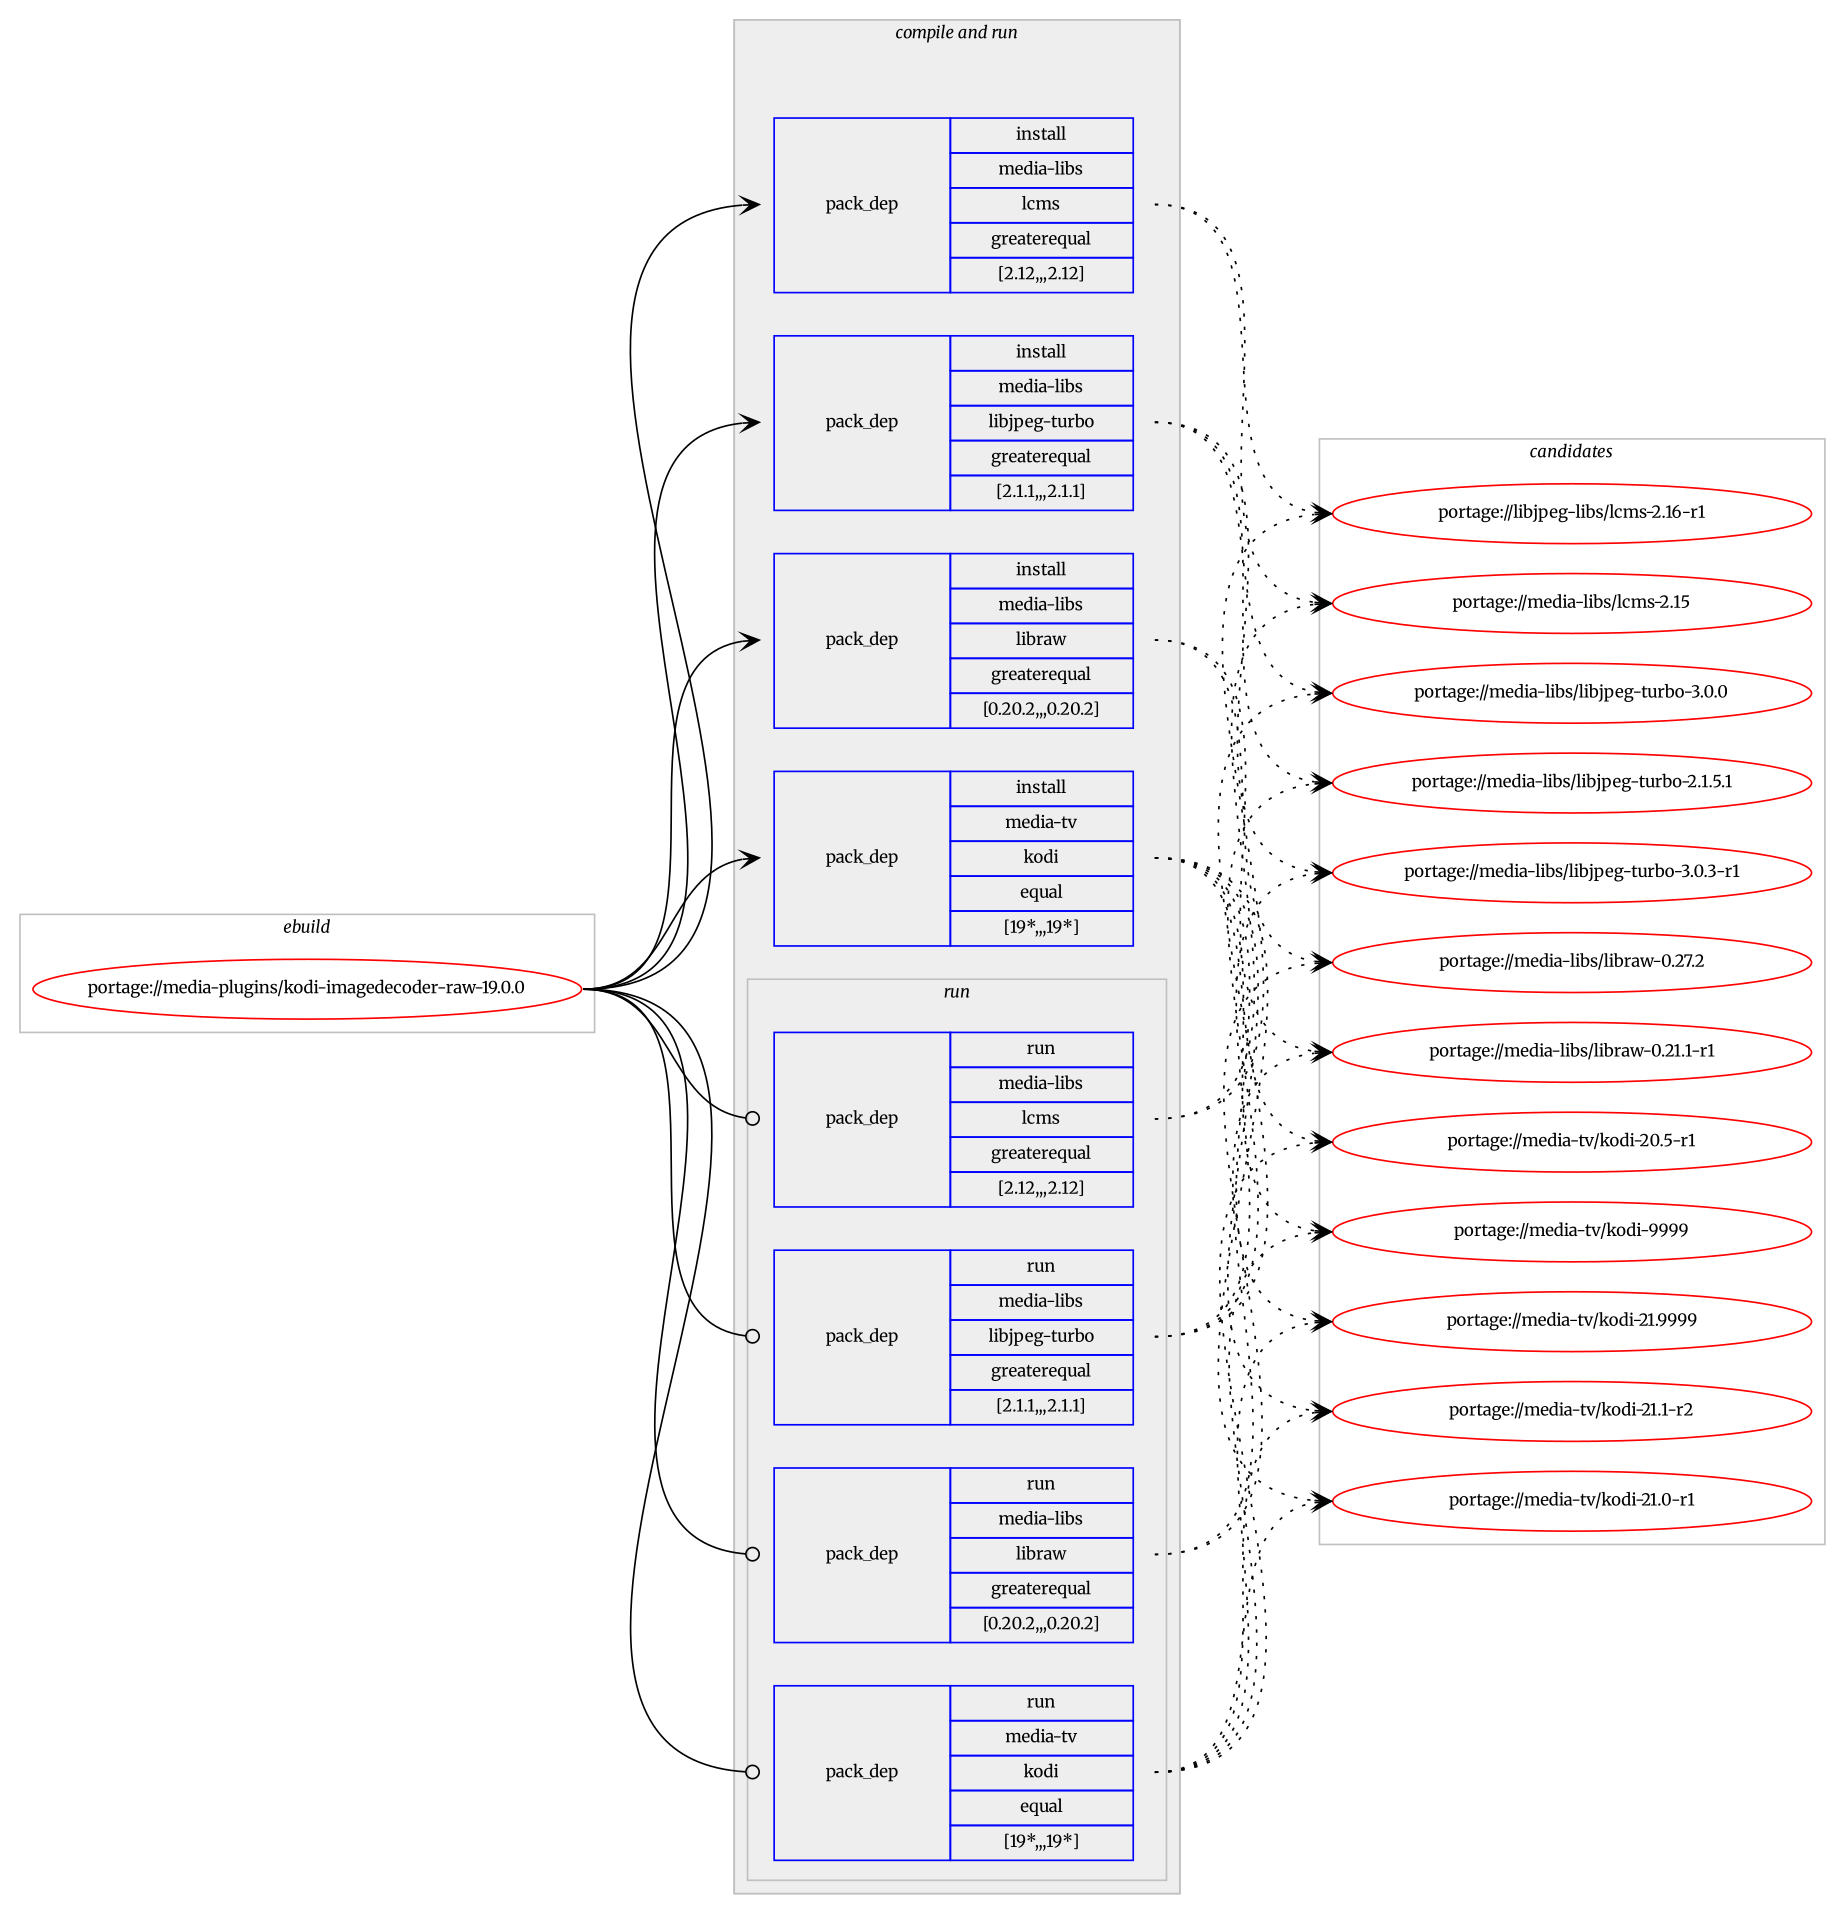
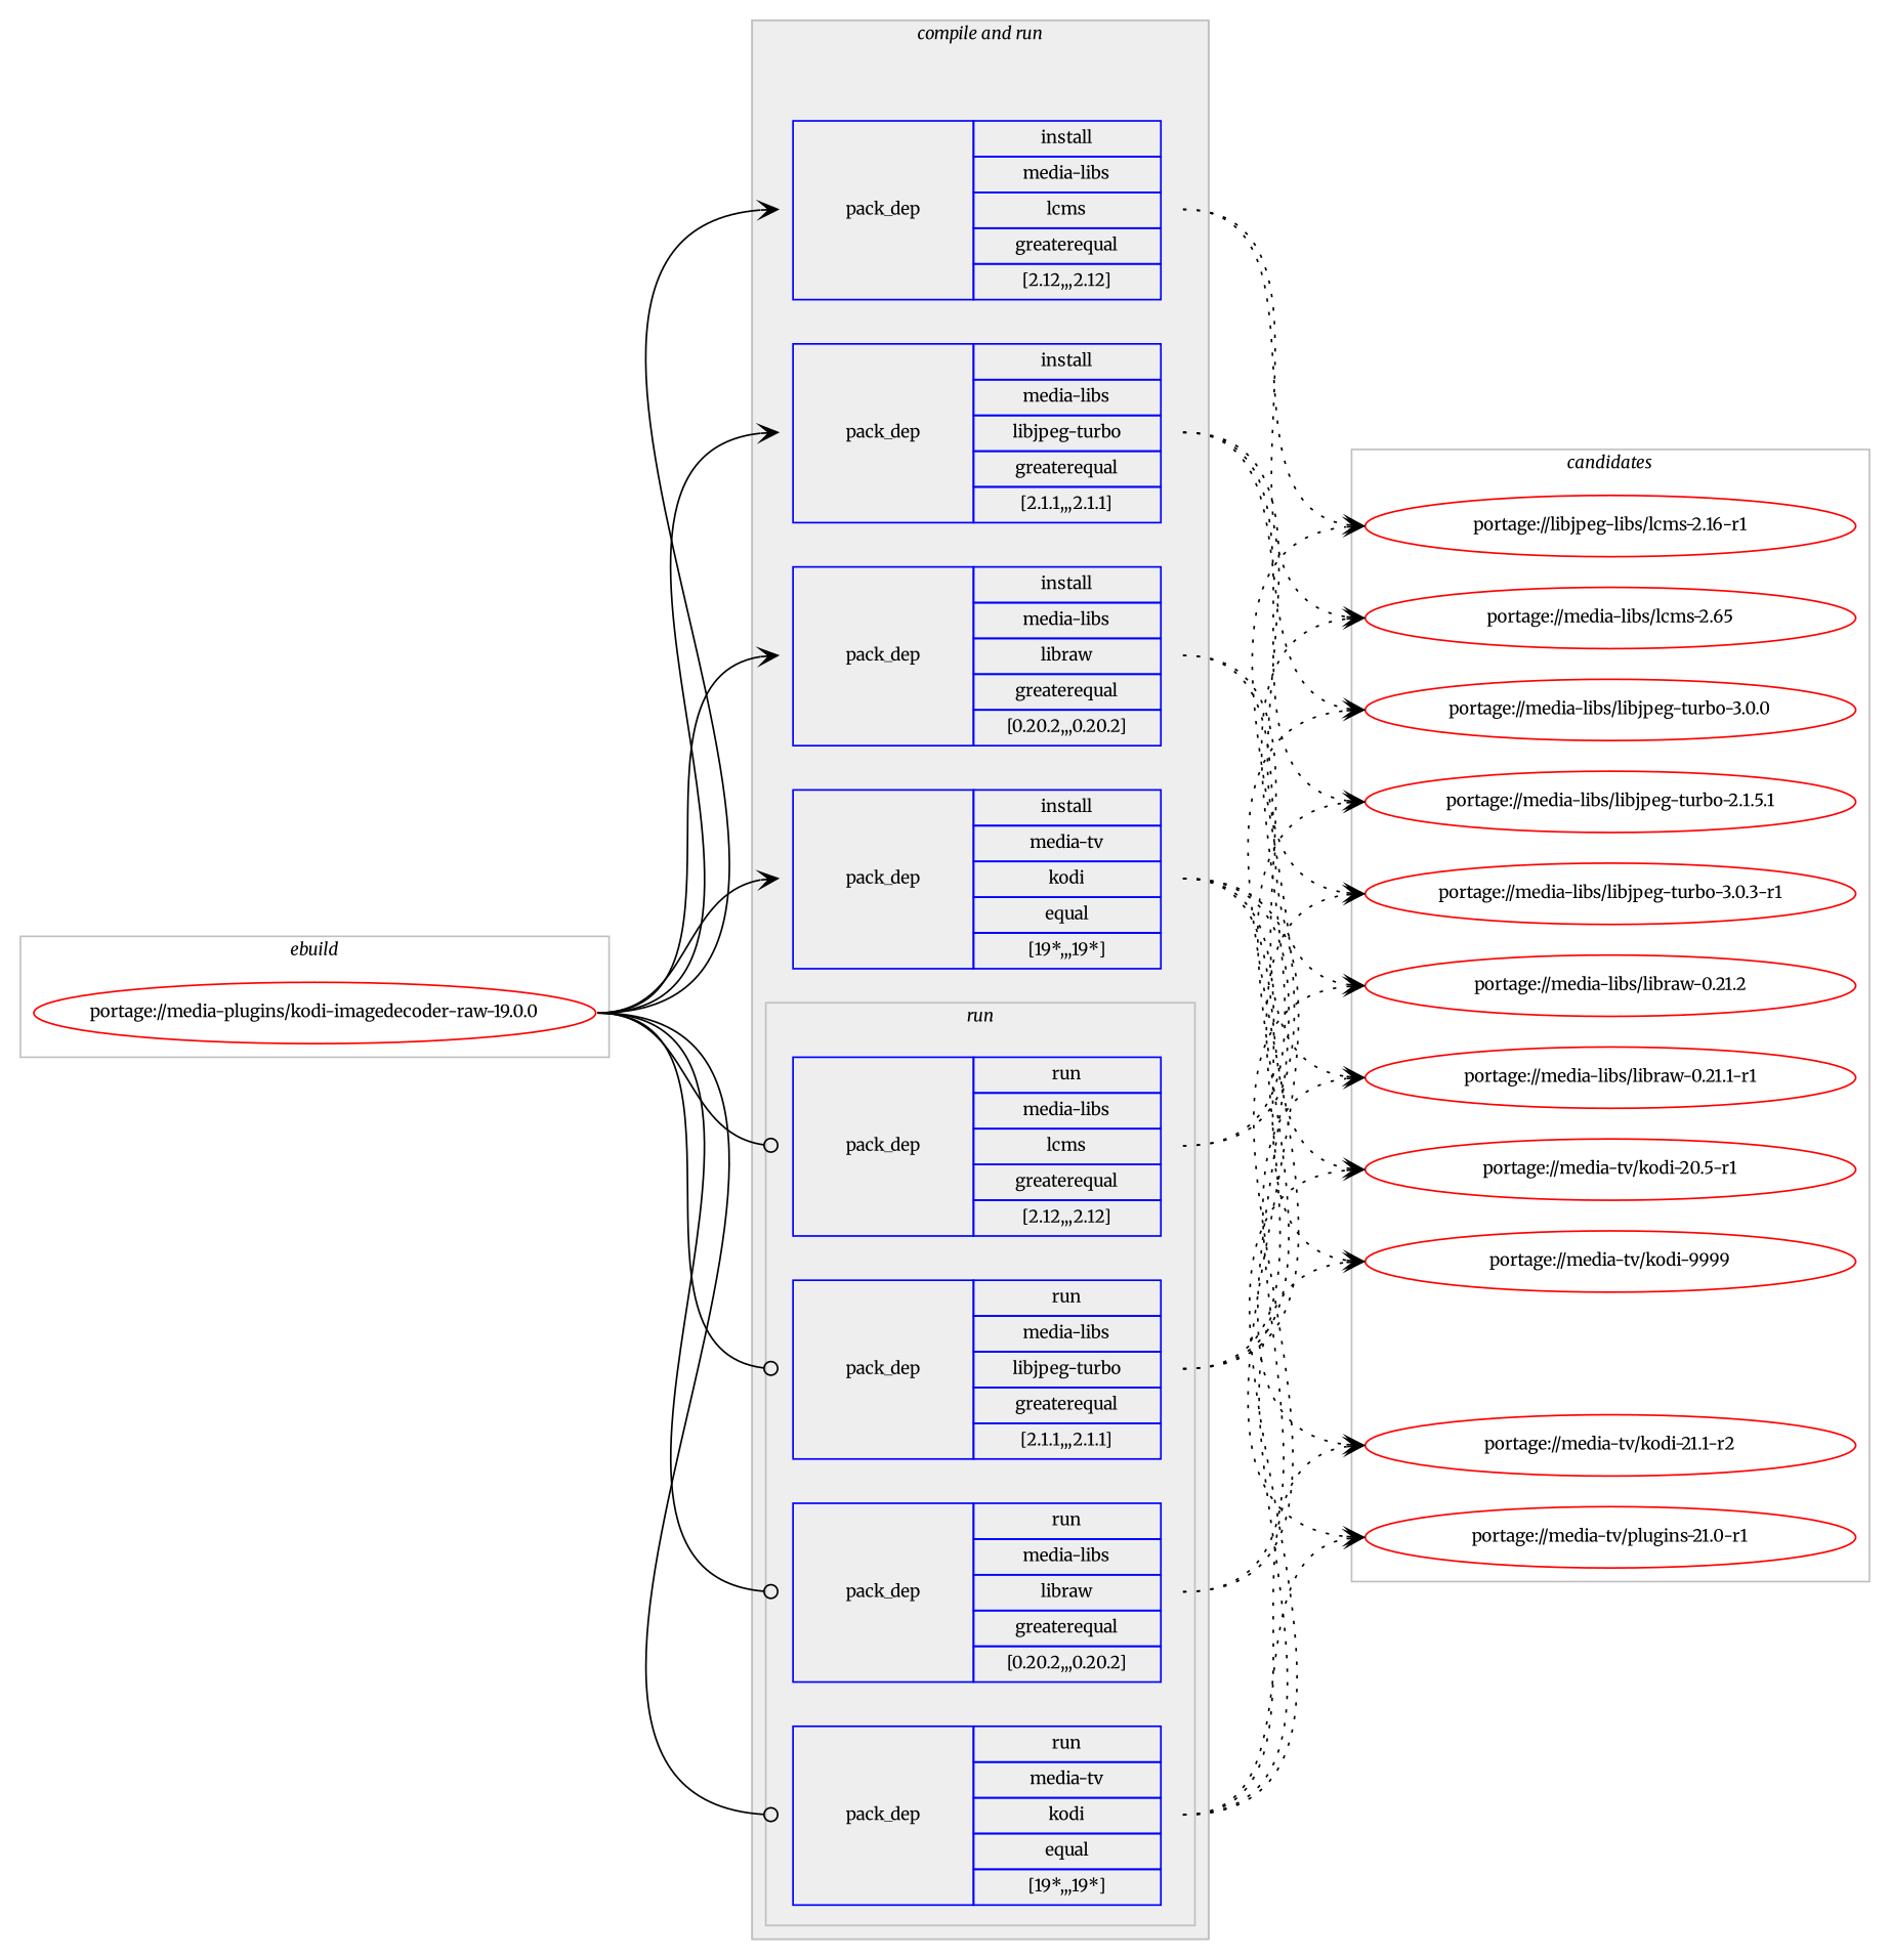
  digraph {
    compound=true
    concentrate=true
    fontname=Merriweather
    fontsize=10
    newrank=true
    rankdir=LR
    ranksep=1.5
    node [color=red fontname=Merriweather fontsize=10]
    edge [arrowhead=vee fontname=Merriweather headport=w style=dotted tailport=e weight=100]
    n1 [label="portage://media-plugins/kodi-imagedecoder-raw-19.0.0" width=4]
    n2 [color=blue label=<<TABLE BORDER="0" CELLBORDER="1" CELLSPACING="0" CELLPADDING="4" WIDTH="220"><TR><TD ROWSPAN="6" CELLPADDING="30">pack_dep</TD></TR><TR><TD WIDTH="110">install</TD></TR><TR><TD>media-libs</TD></TR><TR><TD>lcms</TD></TR><TR><TD>greaterequal</TD></TR><TR><TD>[2.12,,,2.12]</TD></TR></TABLE>> shape=none]
    n3 [color=blue label=<<TABLE BORDER="0" CELLBORDER="1" CELLSPACING="0" CELLPADDING="4" WIDTH="220"><TR><TD ROWSPAN="6" CELLPADDING="30">pack_dep</TD></TR><TR><TD WIDTH="110">install</TD></TR><TR><TD>media-libs</TD></TR><TR><TD>libjpeg-turbo</TD></TR><TR><TD>greaterequal</TD></TR><TR><TD>[2.1.1,,,2.1.1]</TD></TR></TABLE>> shape=none]
    n4 [color=blue label=<<TABLE BORDER="0" CELLBORDER="1" CELLSPACING="0" CELLPADDING="4" WIDTH="220"><TR><TD ROWSPAN="6" CELLPADDING="30">pack_dep</TD></TR><TR><TD WIDTH="110">install</TD></TR><TR><TD>media-libs</TD></TR><TR><TD>libraw</TD></TR><TR><TD>greaterequal</TD></TR><TR><TD>[0.20.2,,,0.20.2]</TD></TR></TABLE>> shape=none]
    n5 [color=blue label=<<TABLE BORDER="0" CELLBORDER="1" CELLSPACING="0" CELLPADDING="4" WIDTH="220"><TR><TD ROWSPAN="6" CELLPADDING="30">pack_dep</TD></TR><TR><TD WIDTH="110">install</TD></TR><TR><TD>media-tv</TD></TR><TR><TD>kodi</TD></TR><TR><TD>equal</TD></TR><TR><TD>[19*,,,19*]</TD></TR></TABLE>> shape=none]
    n6 [color=blue label=<<TABLE BORDER="0" CELLBORDER="1" CELLSPACING="0" CELLPADDING="4" WIDTH="220"><TR><TD ROWSPAN="6" CELLPADDING="30">pack_dep</TD></TR><TR><TD WIDTH="110">run</TD></TR><TR><TD>media-libs</TD></TR><TR><TD>lcms</TD></TR><TR><TD>greaterequal</TD></TR><TR><TD>[2.12,,,2.12]</TD></TR></TABLE>> shape=none]
    n7 [color=blue label=<<TABLE BORDER="0" CELLBORDER="1" CELLSPACING="0" CELLPADDING="4" WIDTH="220"><TR><TD ROWSPAN="6" CELLPADDING="30">pack_dep</TD></TR><TR><TD WIDTH="110">run</TD></TR><TR><TD>media-libs</TD></TR><TR><TD>libjpeg-turbo</TD></TR><TR><TD>greaterequal</TD></TR><TR><TD>[2.1.1,,,2.1.1]</TD></TR></TABLE>> shape=none]
    n8 [color=blue label=<<TABLE BORDER="0" CELLBORDER="1" CELLSPACING="0" CELLPADDING="4" WIDTH="220"><TR><TD ROWSPAN="6" CELLPADDING="30">pack_dep</TD></TR><TR><TD WIDTH="110">run</TD></TR><TR><TD>media-libs</TD></TR><TR><TD>libraw</TD></TR><TR><TD>greaterequal</TD></TR><TR><TD>[0.20.2,,,0.20.2]</TD></TR></TABLE>> shape=none]
    n9 [color=blue label=<<TABLE BORDER="0" CELLBORDER="1" CELLSPACING="0" CELLPADDING="4" WIDTH="220"><TR><TD ROWSPAN="6" CELLPADDING="30">pack_dep</TD></TR><TR><TD WIDTH="110">run</TD></TR><TR><TD>media-tv</TD></TR><TR><TD>kodi</TD></TR><TR><TD>equal</TD></TR><TR><TD>[19*,,,19*]</TD></TR></TABLE>> shape=none]
    n10 [label="portage://libjpeg-libs/lcms-2.16-r1" width=4]
-   n11 [label="portage://media-libs/lcms-2.15" width=4]
+   n11 [label="portage://media-libs/lcms-2.65" width=4]
    n12 [label="portage://media-libs/libjpeg-turbo-3.0.3-r1" width=4]
    n13 [label="portage://media-libs/libjpeg-turbo-3.0.0" width=4]
    n14 [label="portage://media-libs/libjpeg-turbo-2.1.5.1" width=4]
-   n15 [label="portage://media-libs/libraw-0.27.2" width=4]
+   n15 [label="portage://media-libs/libraw-0.21.2" width=4]
    n16 [label="portage://media-libs/libraw-0.21.1-r1" width=4]
    n17 [label="portage://media-tv/kodi-9999" width=4]
-   n18 [label="portage://media-tv/kodi-21.9999" width=4]
    n19 [label="portage://media-tv/kodi-21.1-r2" width=4]
-   n20 [label="portage://media-tv/kodi-21.0-r1" width=4]
+   n20 [label="portage://media-tv/plugins-21.0-r1" width=4]
    n21 [label="portage://media-tv/kodi-20.5-r1" width=4]
    subgraph cluster_1 {
      color=gray
      label=<<i>ebuild</i>>
      n1
    }
    subgraph cluster_2 {
      color=gray
      label=<<i>dependencies</i>>
      subgraph cluster_3 {
        color=gray
        fillcolor="#eeeeee"
        label=<<i>compile</i>>
        style=filled
        subgraph sub_4 {
          color=gray
          fillcolor="#eeeeee"
          label=<<i>compile</i>>
          style=filled
          n2
        }
        subgraph sub_5 {
          color=gray
          fillcolor="#eeeeee"
          label=<<i>compile</i>>
          style=filled
          n3
        }
        subgraph sub_6 {
          color=gray
          fillcolor="#eeeeee"
          label=<<i>compile</i>>
          style=filled
          n4
        }
        subgraph sub_7 {
          color=gray
          fillcolor="#eeeeee"
          label=<<i>compile</i>>
          style=filled
          n5
        }
      }
      subgraph cluster_8 {
        color=gray
        fillcolor="#eeeeee"
        label=<<i>compile and run</i>>
        style=filled
      }
      subgraph cluster_9 {
        color=gray
        fillcolor="#eeeeee"
        label=<<i>run</i>>
        style=filled
        subgraph sub_10 {
          color=gray
          fillcolor="#eeeeee"
          label=<<i>run</i>>
          style=filled
          n6
        }
        subgraph sub_11 {
          color=gray
          fillcolor="#eeeeee"
          label=<<i>run</i>>
          style=filled
          n7
        }
        subgraph sub_12 {
          color=gray
          fillcolor="#eeeeee"
          label=<<i>run</i>>
          style=filled
          n8
        }
        subgraph sub_13 {
          color=gray
          fillcolor="#eeeeee"
          label=<<i>run</i>>
          style=filled
          n9
        }
      }
    }
    subgraph cluster_14 {
      color=gray
      label=<<i>candidates</i>>
      rank=same
      subgraph sub_15 {
        color=black
        label=<<i>candidates</i>>
        nodesep=1
        rank=same
        n10
        n11
      }
      subgraph sub_16 {
        color=black
        label=<<i>candidates</i>>
        nodesep=1
        rank=same
        n12
        n13
        n14
      }
      subgraph sub_17 {
        color=black
        label=<<i>candidates</i>>
        nodesep=1
        rank=same
        n15
        n16
      }
      subgraph sub_18 {
        color=black
        label=<<i>candidates</i>>
        nodesep=1
        rank=same
        n17
-       n18
        n19
        n20
        n21
      }
      subgraph sub_19 {
        color=black
        label=<<i>candidates</i>>
        nodesep=1
        rank=same
        n10
        n11
      }
      subgraph sub_20 {
        color=black
        label=<<i>candidates</i>>
        nodesep=1
        rank=same
        n12
        n13
        n14
      }
      subgraph sub_21 {
        color=black
        label=<<i>candidates</i>>
        nodesep=1
        rank=same
        n15
        n16
      }
      subgraph sub_22 {
        color=black
        label=<<i>candidates</i>>
        nodesep=1
        rank=same
        n17
-       n18
        n19
        n20
        n21
      }
    }
    n1 -> n2 [style=solid weight=20]
    n1 -> n3 [style=solid weight=20]
    n1 -> n4 [style=solid weight=20]
    n1 -> n5 [style=solid weight=20]
    n1 -> n6 [arrowhead=odot style=solid weight=20]
    n1 -> n7 [arrowhead=odot style=solid weight=20]
    n1 -> n8 [arrowhead=odot style=solid weight=20]
    n1 -> n9 [arrowhead=odot style=solid weight=20]
    n2 -> n10
    n2 -> n11
    n3 -> n12
    n3 -> n13
    n3 -> n14
    n4 -> n15
    n4 -> n16
    n5 -> n17
-   n5 -> n18
    n5 -> n19
    n5 -> n20
    n5 -> n21
    n6 -> n10
    n6 -> n11
    n7 -> n12
    n7 -> n13
    n7 -> n14
    n8 -> n15
    n8 -> n16
    n9 -> n17
-   n9 -> n18
    n9 -> n19
    n9 -> n20
    n9 -> n21
  }
